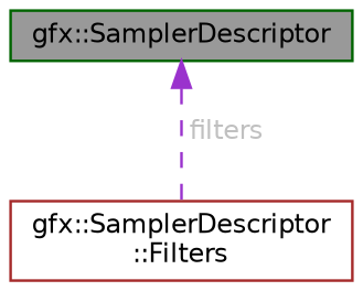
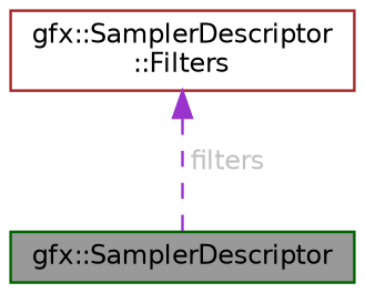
  digraph {
    node [fontname=Helvetica fontsize=10 shape=box style=filled]
    n1 [color=darkgreen fillcolor=grey60 fontcolor=black height=0.2 label="gfx::SamplerDescriptor" width=0.4]
    n2 [color=brown fillcolor=white height=0.2 label="gfx::SamplerDescriptor\l::Filters" width=0.4]
-   n1 -> n2 [color=darkorchid3 dir=back fontcolor=grey fontname=Helvetica fontsize=10 label=<<TABLE CELLBORDER="0" BORDER="0"><TR><TD VALIGN="top" ALIGN="LEFT" CELLPADDING="1" CELLSPACING="0">filters</TD></TR> </TABLE>> labelfontname=Helvetica labelfontsize=10 style=dashed]
+   n2 -> n1 [color=darkorchid3 dir=back fontcolor=grey fontname=Helvetica fontsize=10 label=<<TABLE CELLBORDER="0" BORDER="0"><TR><TD VALIGN="top" ALIGN="LEFT" CELLPADDING="1" CELLSPACING="0">filters</TD></TR> </TABLE>> labelfontname=Helvetica labelfontsize=10 style=dashed]
  }
